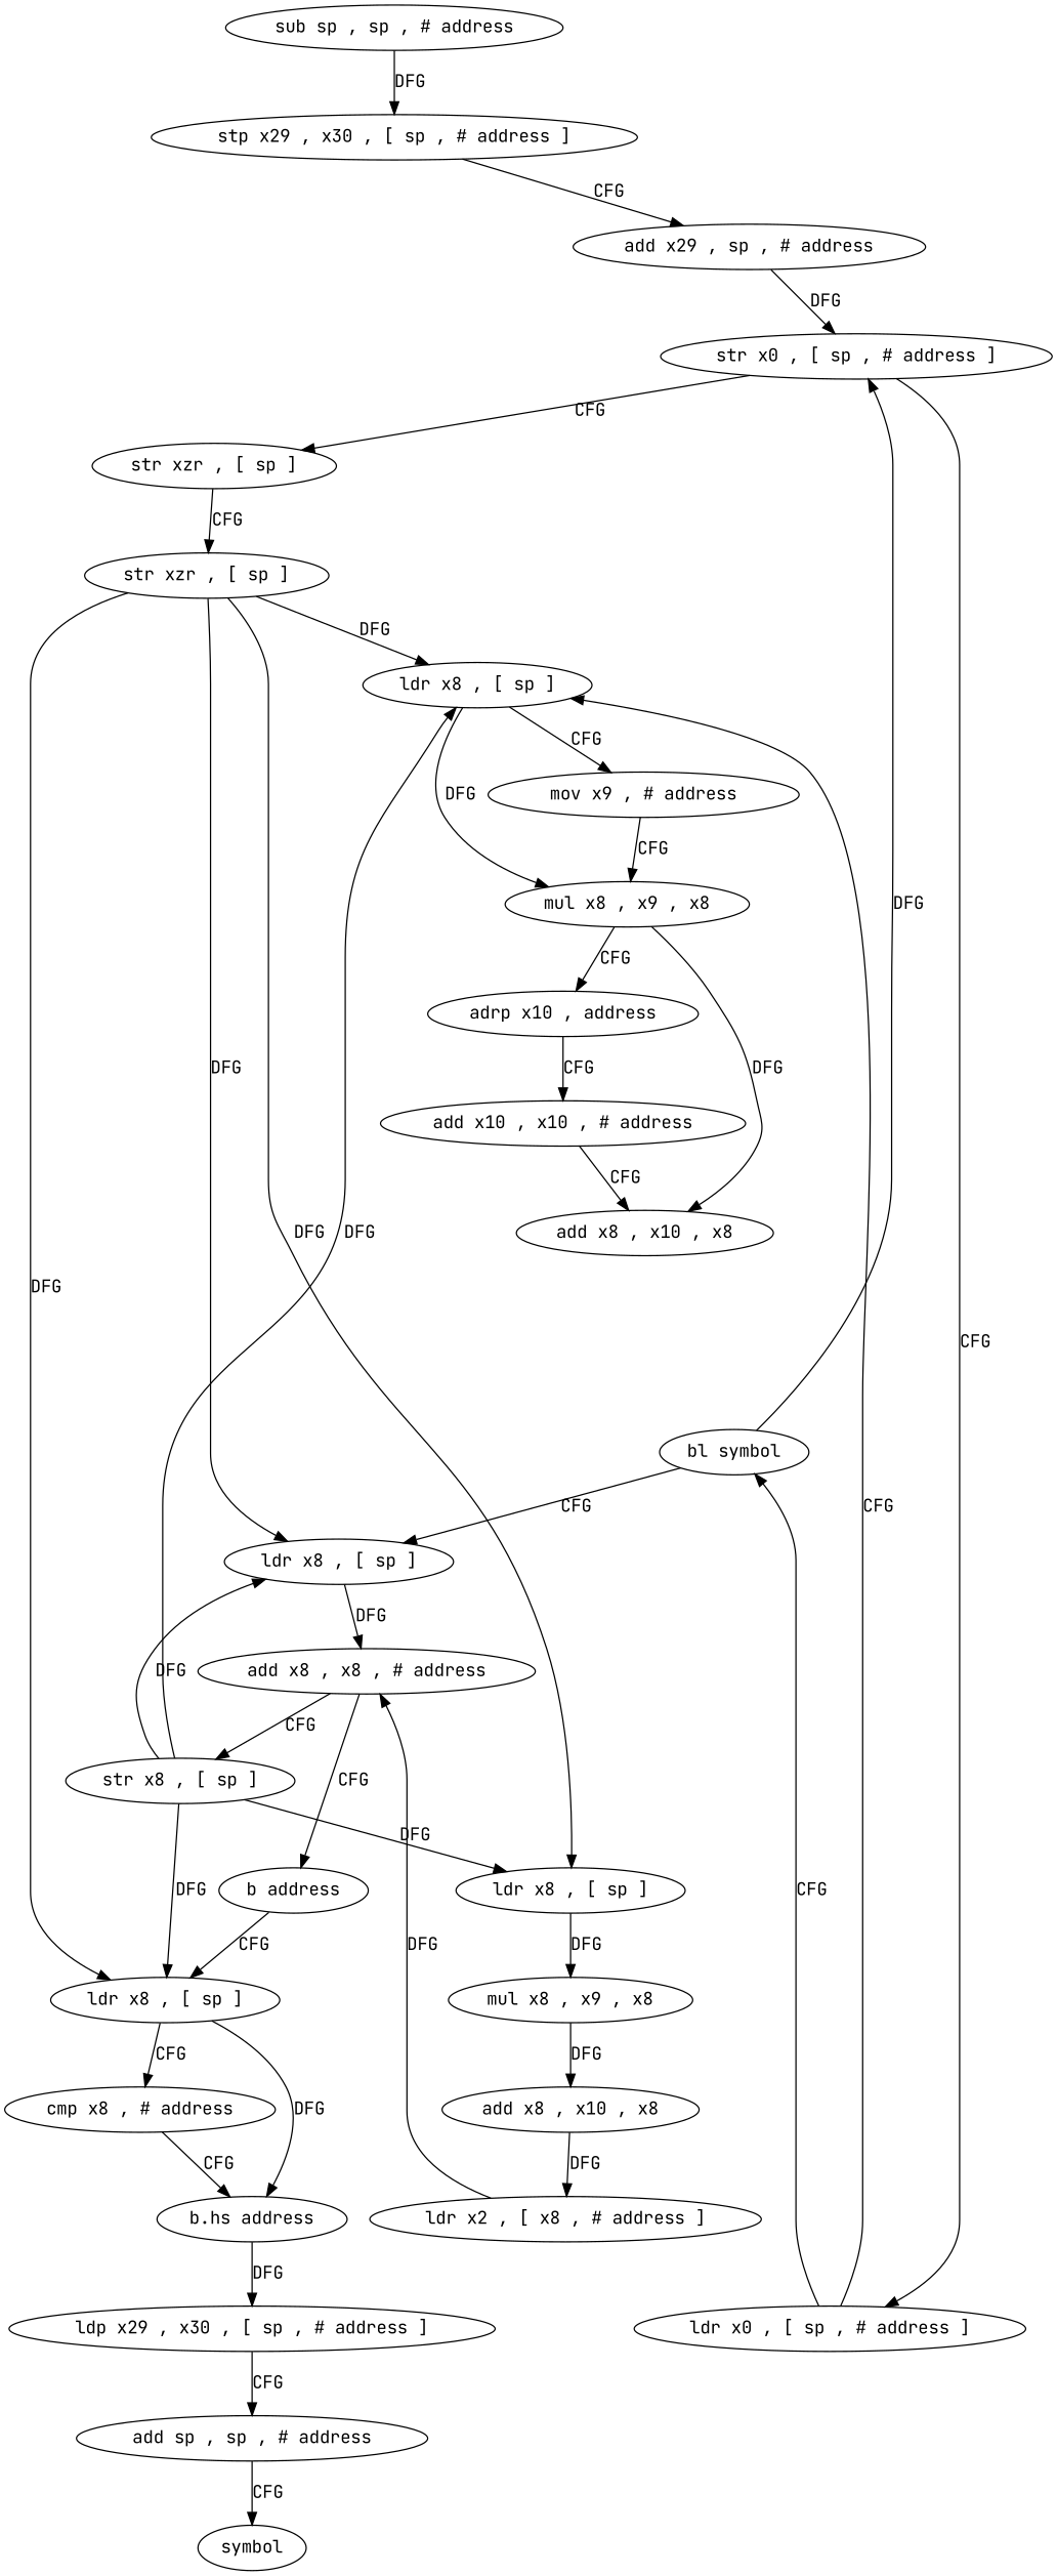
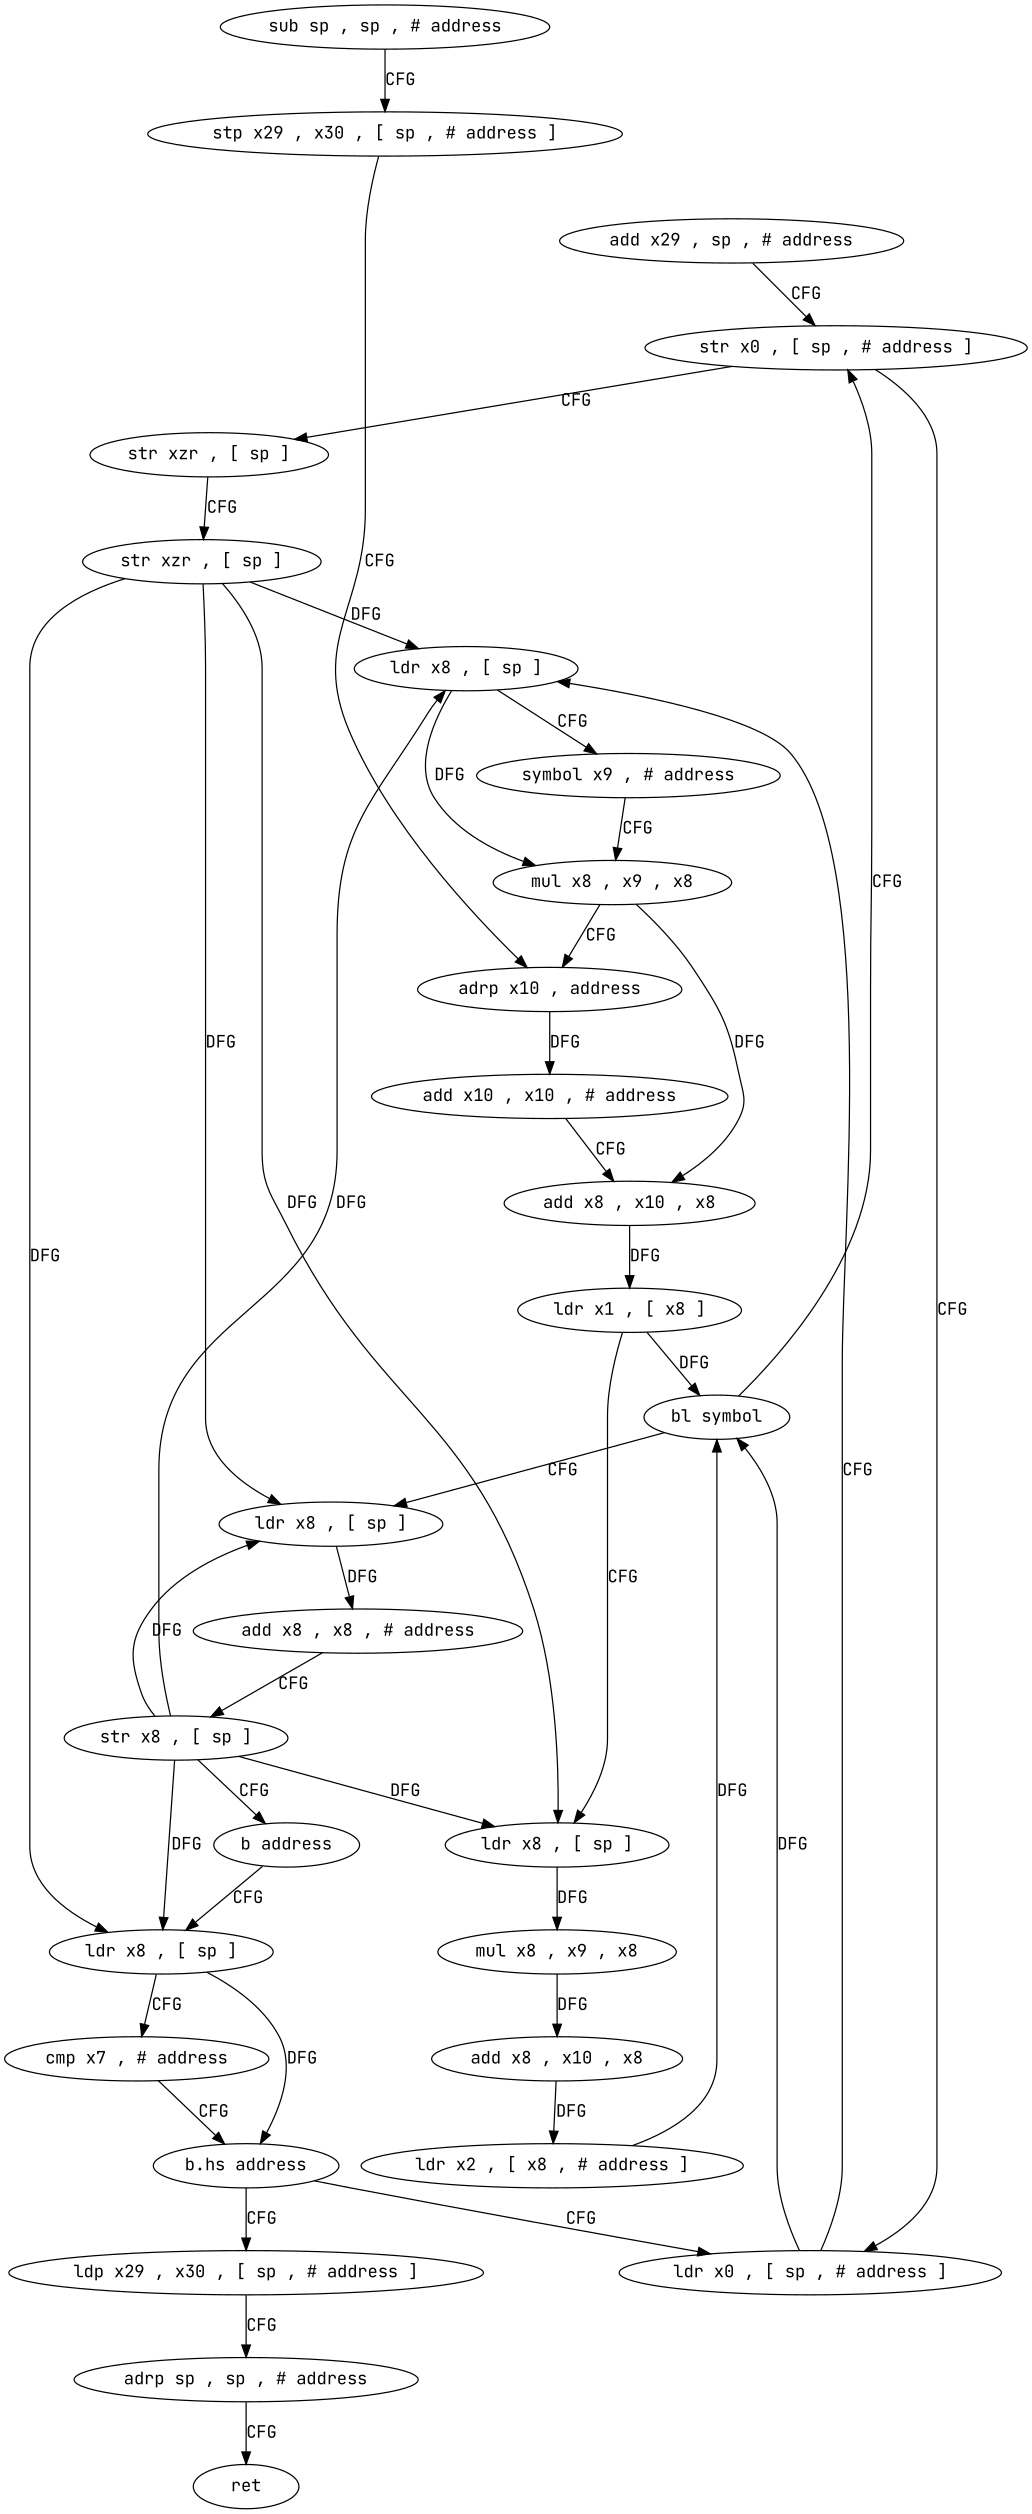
  digraph {
    fontname="JetBrains Mono"
    node [fontname="JetBrains Mono"]
    edge [fontname="JetBrains Mono"]
    n1 [label="sub sp , sp , # address"]
    n2 [label="stp x29 , x30 , [ sp , # address ]"]
    n3 [label="add x29 , sp , # address"]
    n4 [label="str x0 , [ sp , # address ]"]
    n5 [label="str xzr , [ sp ]"]
    n6 [label="ldr x0 , [ sp , # address ]"]
    n7 [label="str xzr , [ sp ]"]
    n8 [label="ldr x8 , [ sp ]"]
    n9 [label="bl symbol"]
    n10 [label="ldr x8 , [ sp ]"]
    n11 [label="ldr x8 , [ sp ]"]
    n12 [label="ldr x8 , [ sp ]"]
-   n13 [label="cmp x8 , # address"]
+   n13 [label="cmp x7 , # address"]
    n14 [label="b.hs address"]
-   n15 [label="mov x9 , # address"]
+   n15 [label="symbol x9 , # address"]
    n16 [label="mul x8 , x9 , x8"]
    n17 [label="mul x8 , x9 , x8"]
    n18 [label="add x8 , x8 , # address"]
    n19 [label="ldp x29 , x30 , [ sp , # address ]"]
-   n20 [label="add sp , sp , # address"]
-   n21 [label=symbol]
+   n20 [label="adrp sp , sp , # address"]
+   n21 [label=ret]
    n22 [label="adrp x10 , address"]
    n23 [label="add x8 , x10 , x8"]
    n24 [label="add x10 , x10 , # address"]
+   n25 [label="ldr x1 , [ x8 ]"]
    n26 [label="add x8 , x10 , x8"]
    n27 [label="ldr x2 , [ x8 , # address ]"]
    n28 [label="str x8 , [ sp ]"]
    n29 [label="b address"]
-   n1 -> n2 [label=DFG]
-   n2 -> n3 [label=CFG]
-   n3 -> n4 [label=DFG]
+   n1 -> n2 [label=CFG]
+   n2 -> n22 [label=CFG]
+   n3 -> n4 [label=CFG]
    n4 -> n5 [label=CFG]
    n4 -> n6 [label=CFG]
    n5 -> n7 [label=CFG]
    n6 -> n8 [label=CFG]
-   n6 -> n9 [label=CFG]
+   n6 -> n9 [label=DFG]
    n7 -> n8 [label=DFG]
    n7 -> n10 [label=DFG]
    n7 -> n11 [label=DFG]
    n7 -> n12 [label=DFG]
    n8 -> n15 [label=CFG]
    n8 -> n16 [label=DFG]
-   n9 -> n4 [label=DFG]
+   n9 -> n4 [label=CFG]
    n9 -> n12 [label=CFG]
    n10 -> n13 [label=CFG]
    n10 -> n14 [label=DFG]
    n11 -> n17 [label=DFG]
    n12 -> n18 [label=DFG]
    n13 -> n14 [label=CFG]
-   n14 -> n19 [label=DFG]
+   n14 -> n6 [label=CFG]
+   n14 -> n19 [label=CFG]
    n15 -> n16 [label=CFG]
    n16 -> n22 [label=CFG]
    n16 -> n23 [label=DFG]
    n17 -> n26 [label=DFG]
    n18 -> n28 [label=CFG]
    n19 -> n20 [label=CFG]
    n20 -> n21 [label=CFG]
-   n22 -> n24 [label=CFG]
+   n22 -> n24 [label=DFG]
+   n23 -> n25 [label=DFG]
    n24 -> n23 [label=CFG]
+   n25 -> n9 [label=DFG]
+   n25 -> n11 [label=CFG]
    n26 -> n27 [label=DFG]
-   n27 -> n18 [label=DFG]
+   n27 -> n9 [label=DFG]
    n28 -> n8 [label=DFG]
    n28 -> n10 [label=DFG]
    n28 -> n11 [label=DFG]
    n28 -> n12 [label=DFG]
-   n18 -> n29 [label=CFG]
+   n28 -> n29 [label=CFG]
    n29 -> n10 [label=CFG]
  }
